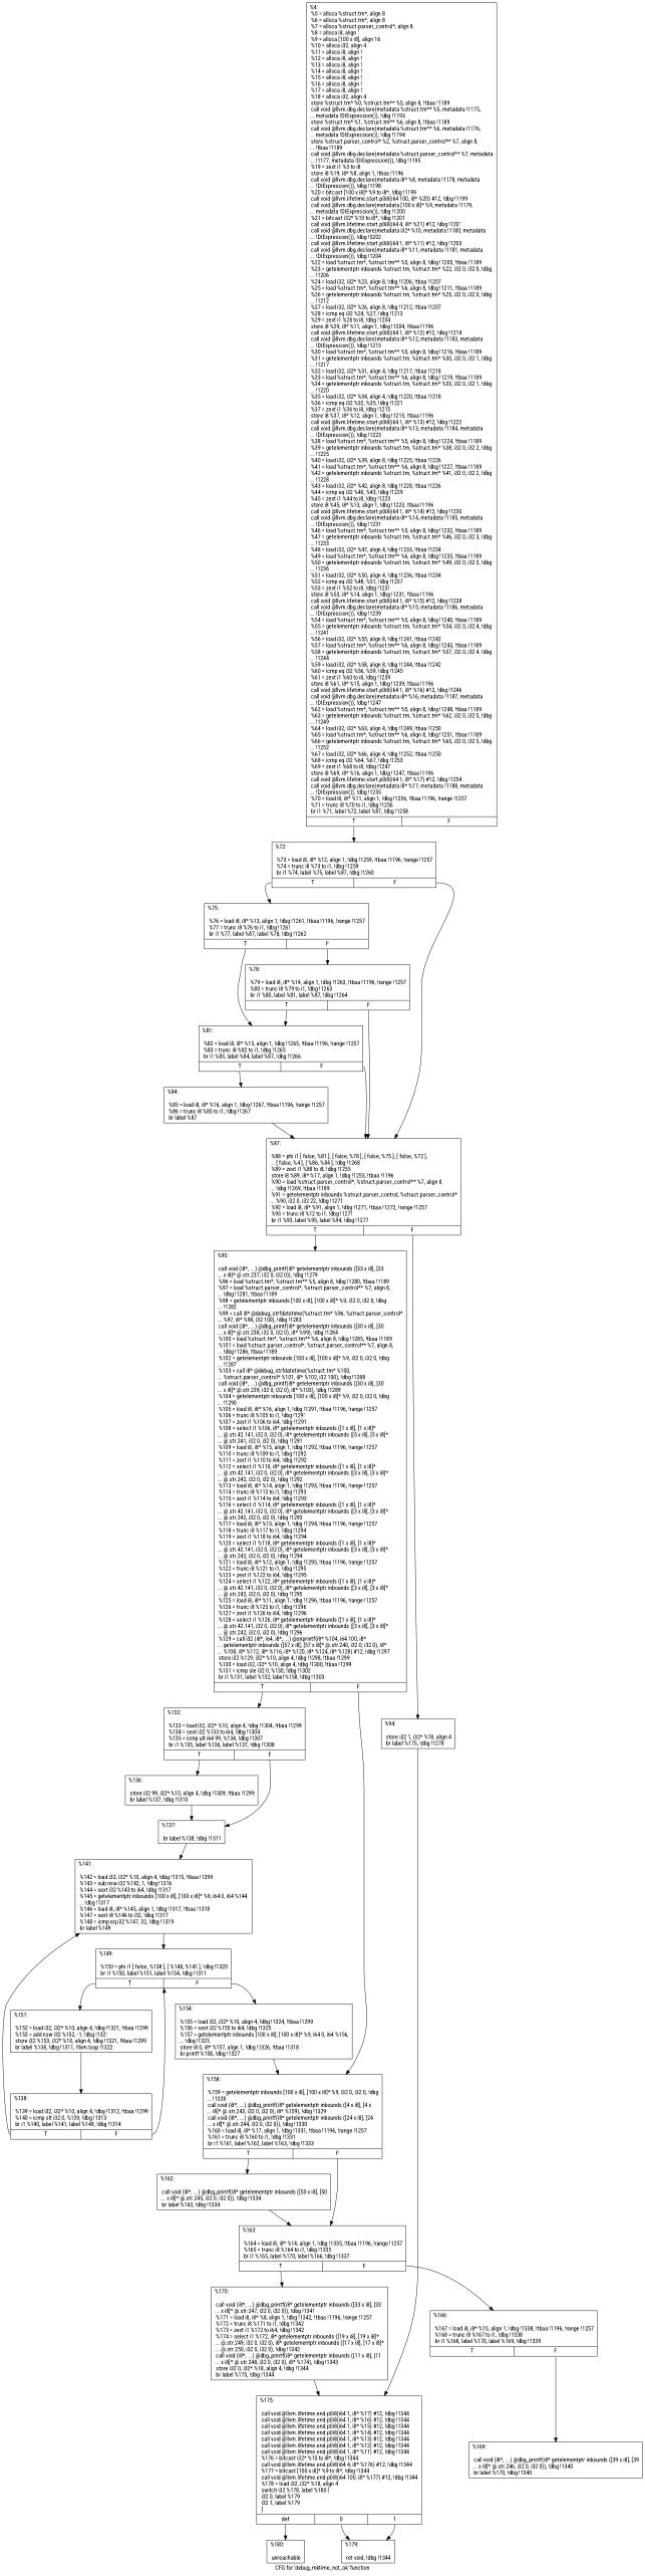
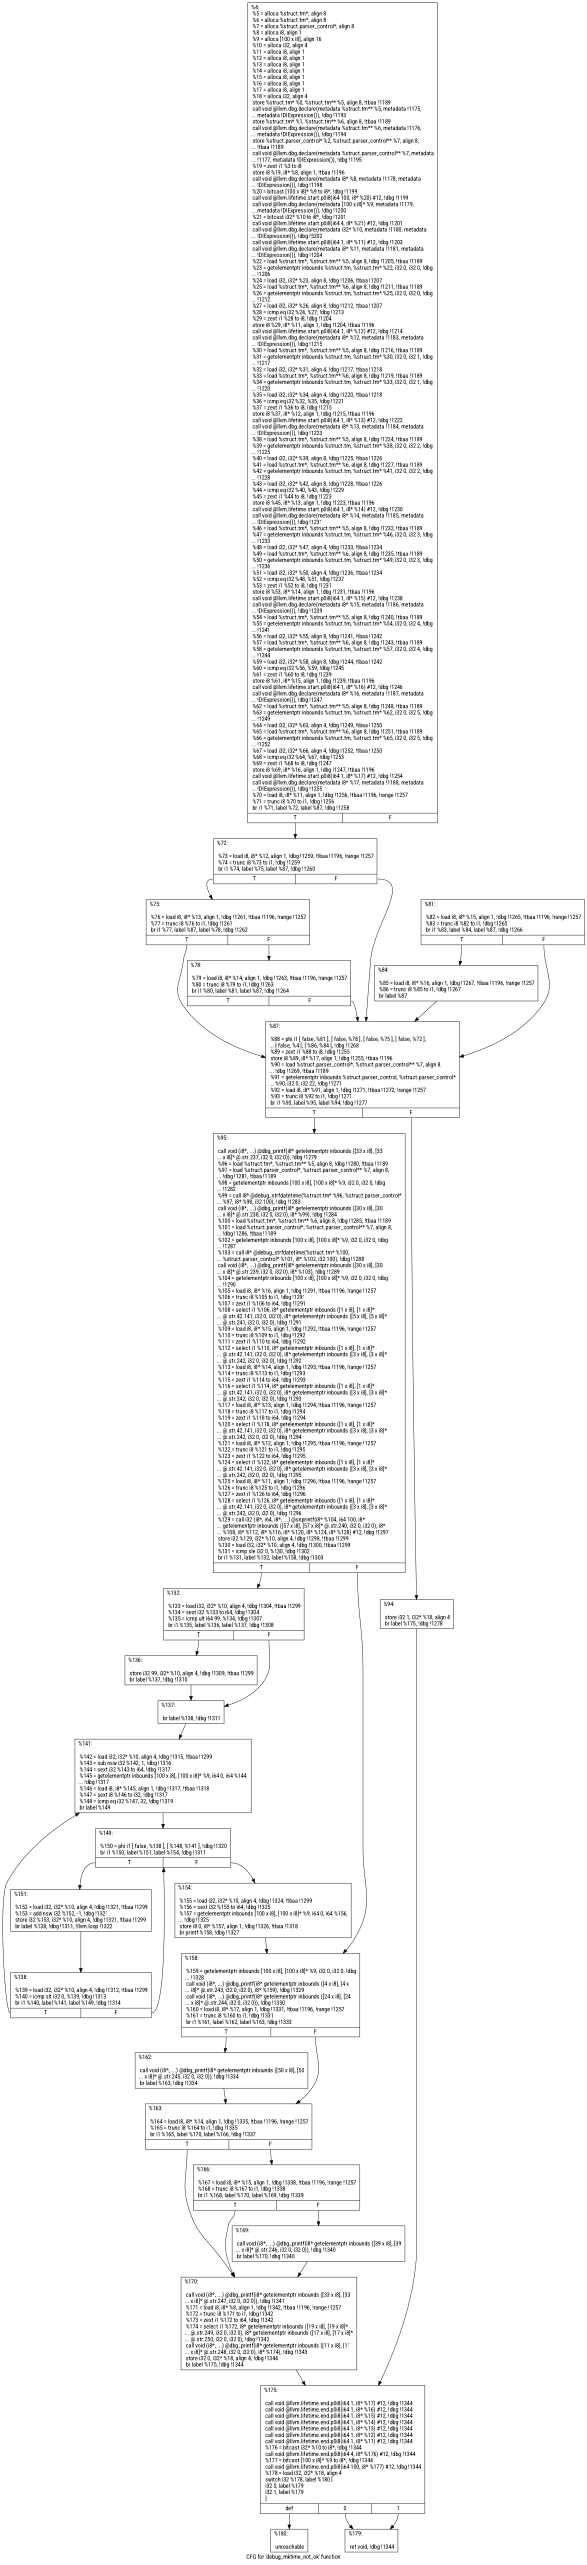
  digraph {
    fontname="Roboto Condensed"
    label="CFG for 'debug_mktime_not_ok' function"
    node [fontname="Roboto Condensed" shape=record]
    edge [fontname="Roboto Condensed" tailport=s0]
    n1 [label="{%4:\l  %5 = alloca %struct.tm*, align 8\l  %6 = alloca %struct.tm*, align 8\l  %7 = alloca %struct.parser_control*, align 8\l  %8 = alloca i8, align 1\l  %9 = alloca [100 x i8], align 16\l  %10 = alloca i32, align 4\l  %11 = alloca i8, align 1\l  %12 = alloca i8, align 1\l  %13 = alloca i8, align 1\l  %14 = alloca i8, align 1\l  %15 = alloca i8, align 1\l  %16 = alloca i8, align 1\l  %17 = alloca i8, align 1\l  %18 = alloca i32, align 4\l  store %struct.tm* %0, %struct.tm** %5, align 8, !tbaa !1189\l  call void @llvm.dbg.declare(metadata %struct.tm** %5, metadata !1175,\l... metadata !DIExpression()), !dbg !1193\l  store %struct.tm* %1, %struct.tm** %6, align 8, !tbaa !1189\l  call void @llvm.dbg.declare(metadata %struct.tm** %6, metadata !1176,\l... metadata !DIExpression()), !dbg !1194\l  store %struct.parser_control* %2, %struct.parser_control** %7, align 8,\l... !tbaa !1189\l  call void @llvm.dbg.declare(metadata %struct.parser_control** %7, metadata\l... !1177, metadata !DIExpression()), !dbg !1195\l  %19 = zext i1 %3 to i8\l  store i8 %19, i8* %8, align 1, !tbaa !1196\l  call void @llvm.dbg.declare(metadata i8* %8, metadata !1178, metadata\l... !DIExpression()), !dbg !1198\l  %20 = bitcast [100 x i8]* %9 to i8*, !dbg !1199\l  call void @llvm.lifetime.start.p0i8(i64 100, i8* %20) #12, !dbg !1199\l  call void @llvm.dbg.declare(metadata [100 x i8]* %9, metadata !1179,\l... metadata !DIExpression()), !dbg !1200\l  %21 = bitcast i32* %10 to i8*, !dbg !1201\l  call void @llvm.lifetime.start.p0i8(i64 4, i8* %21) #12, !dbg !1201\l  call void @llvm.dbg.declare(metadata i32* %10, metadata !1180, metadata\l... !DIExpression()), !dbg !5202\l  call void @llvm.lifetime.start.p0i8(i64 1, i8* %11) #12, !dbg !1203\l  call void @llvm.dbg.declare(metadata i8* %11, metadata !1181, metadata\l... !DIExpression()), !dbg !1204\l  %22 = load %struct.tm*, %struct.tm** %5, align 8, !dbg !1205, !tbaa !1189\l  %23 = getelementptr inbounds %struct.tm, %struct.tm* %22, i32 0, i32 0, !dbg\l... !1206\l  %24 = load i32, i32* %23, align 8, !dbg !1206, !tbaa !1207\l  %25 = load %struct.tm*, %struct.tm** %6, align 8, !dbg !1211, !tbaa !1189\l  %26 = getelementptr inbounds %struct.tm, %struct.tm* %25, i32 0, i32 0, !dbg\l... !1212\l  %27 = load i32, i32* %26, align 8, !dbg !1212, !tbaa !1207\l  %28 = icmp eq i32 %24, %27, !dbg !1213\l  %29 = zext i1 %28 to i8, !dbg !1204\l  store i8 %29, i8* %11, align 1, !dbg !1204, !tbaa !1196\l  call void @llvm.lifetime.start.p0i8(i64 1, i8* %12) #12, !dbg !1214\l  call void @llvm.dbg.declare(metadata i8* %12, metadata !1183, metadata\l... !DIExpression()), !dbg !1215\l  %30 = load %struct.tm*, %struct.tm** %5, align 8, !dbg !1216, !tbaa !1189\l  %31 = getelementptr inbounds %struct.tm, %struct.tm* %30, i32 0, i32 1, !dbg\l... !1217\l  %32 = load i32, i32* %31, align 4, !dbg !1217, !tbaa !1218\l  %33 = load %struct.tm*, %struct.tm** %6, align 8, !dbg !1219, !tbaa !1189\l  %34 = getelementptr inbounds %struct.tm, %struct.tm* %33, i32 0, i32 1, !dbg\l... !1220\l  %35 = load i32, i32* %34, align 4, !dbg !1220, !tbaa !1218\l  %36 = icmp eq i32 %32, %35, !dbg !1221\l  %37 = zext i1 %36 to i8, !dbg !1215\l  store i8 %37, i8* %12, align 1, !dbg !1215, !tbaa !1196\l  call void @llvm.lifetime.start.p0i8(i64 1, i8* %13) #12, !dbg !1222\l  call void @llvm.dbg.declare(metadata i8* %13, metadata !1184, metadata\l... !DIExpression()), !dbg !1223\l  %38 = load %struct.tm*, %struct.tm** %5, align 8, !dbg !1224, !tbaa !1189\l  %39 = getelementptr inbounds %struct.tm, %struct.tm* %38, i32 0, i32 2, !dbg\l... !1225\l  %40 = load i32, i32* %39, align 8, !dbg !1225, !tbaa !1226\l  %41 = load %struct.tm*, %struct.tm** %6, align 8, !dbg !1227, !tbaa !1189\l  %42 = getelementptr inbounds %struct.tm, %struct.tm* %41, i32 0, i32 2, !dbg\l... !1228\l  %43 = load i32, i32* %42, align 8, !dbg !1228, !tbaa !1226\l  %44 = icmp eq i32 %40, %43, !dbg !1229\l  %45 = zext i1 %44 to i8, !dbg !1223\l  store i8 %45, i8* %13, align 1, !dbg !1223, !tbaa !1196\l  call void @llvm.lifetime.start.p0i8(i64 1, i8* %14) #12, !dbg !1230\l  call void @llvm.dbg.declare(metadata i8* %14, metadata !1185, metadata\l... !DIExpression()), !dbg !1231\l  %46 = load %struct.tm*, %struct.tm** %5, align 8, !dbg !1232, !tbaa !1189\l  %47 = getelementptr inbounds %struct.tm, %struct.tm* %46, i32 0, i32 3, !dbg\l... !1233\l  %48 = load i32, i32* %47, align 4, !dbg !1233, !tbaa !1234\l  %49 = load %struct.tm*, %struct.tm** %6, align 8, !dbg !1235, !tbaa !1189\l  %50 = getelementptr inbounds %struct.tm, %struct.tm* %49, i32 0, i32 3, !dbg\l... !1236\l  %51 = load i32, i32* %50, align 4, !dbg !1236, !tbaa !1234\l  %52 = icmp eq i32 %48, %51, !dbg !1237\l  %53 = zext i1 %52 to i8, !dbg !1231\l  store i8 %53, i8* %14, align 1, !dbg !1231, !tbaa !1196\l  call void @llvm.lifetime.start.p0i8(i64 1, i8* %15) #12, !dbg !1238\l  call void @llvm.dbg.declare(metadata i8* %15, metadata !1186, metadata\l... !DIExpression()), !dbg !1239\l  %54 = load %struct.tm*, %struct.tm** %5, align 8, !dbg !1240, !tbaa !1189\l  %55 = getelementptr inbounds %struct.tm, %struct.tm* %54, i32 0, i32 4, !dbg\l... !1241\l  %56 = load i32, i32* %55, align 8, !dbg !1241, !tbaa !1242\l  %57 = load %struct.tm*, %struct.tm** %6, align 8, !dbg !1243, !tbaa !1189\l  %58 = getelementptr inbounds %struct.tm, %struct.tm* %57, i32 0, i32 4, !dbg\l... !1244\l  %59 = load i32, i32* %58, align 8, !dbg !1244, !tbaa !1242\l  %60 = icmp eq i32 %56, %59, !dbg !1245\l  %61 = zext i1 %60 to i8, !dbg !1239\l  store i8 %61, i8* %15, align 1, !dbg !1239, !tbaa !1196\l  call void @llvm.lifetime.start.p0i8(i64 1, i8* %16) #12, !dbg !1246\l  call void @llvm.dbg.declare(metadata i8* %16, metadata !1187, metadata\l... !DIExpression()), !dbg !1247\l  %62 = load %struct.tm*, %struct.tm** %5, align 8, !dbg !1248, !tbaa !1189\l  %63 = getelementptr inbounds %struct.tm, %struct.tm* %62, i32 0, i32 5, !dbg\l... !1249\l  %64 = load i32, i32* %63, align 4, !dbg !1249, !tbaa !1250\l  %65 = load %struct.tm*, %struct.tm** %6, align 8, !dbg !1251, !tbaa !1189\l  %66 = getelementptr inbounds %struct.tm, %struct.tm* %65, i32 0, i32 5, !dbg\l... !1252\l  %67 = load i32, i32* %66, align 4, !dbg !1252, !tbaa !1250\l  %68 = icmp eq i32 %64, %67, !dbg !1253\l  %69 = zext i1 %68 to i8, !dbg !1247\l  store i8 %69, i8* %16, align 1, !dbg !1247, !tbaa !1196\l  call void @llvm.lifetime.start.p0i8(i64 1, i8* %17) #12, !dbg !1254\l  call void @llvm.dbg.declare(metadata i8* %17, metadata !1188, metadata\l... !DIExpression()), !dbg !1255\l  %70 = load i8, i8* %11, align 1, !dbg !1256, !tbaa !1196, !range !1257\l  %71 = trunc i8 %70 to i1, !dbg !1256\l  br i1 %71, label %72, label %87, !dbg !1258\l|{<s0>T|<s1>F}}"]
    n2 [label="{%72:\l\l  %73 = load i8, i8* %12, align 1, !dbg !1259, !tbaa !1196, !range !1257\l  %74 = trunc i8 %73 to i1, !dbg !1259\l  br i1 %74, label %75, label %87, !dbg !1260\l|{<s0>T|<s1>F}}"]
-   n3 [label="{%87:\l\l  %88 = phi i1 [ false, %81 ], [ false, %78 ], [ false, %75 ], [ false, %72 ],\l... [ false, %4 ], [ %86, %84 ], !dbg !1268\l  %89 = zext i1 %88 to i8, !dbg !1255\l  store i8 %89, i8* %17, align 1, !dbg !1255, !tbaa !1196\l  %90 = load %struct.parser_control*, %struct.parser_control** %7, align 8,\l... !dbg !1269, !tbaa !1189\l  %91 = getelementptr inbounds %struct.parser_control, %struct.parser_control*\l... %90, i32 0, i32 22, !dbg !1271\l  %92 = load i8, i8* %91, align 1, !dbg !1271, !tbaa !1272, !range !1257\l  %93 = trunc i8 %12 to i1, !dbg !1271\l  br i1 %93, label %95, label %94, !dbg !1277\l|{<s0>T|<s1>F}}"]
+   n3 [label="{%87:\l\l  %88 = phi i1 [ false, %81 ], [ false, %78 ], [ false, %75 ], [ false, %72 ],\l... [ false, %4 ], [ %86, %84 ], !dbg !1268\l  %89 = zext i1 %88 to i8, !dbg !1255\l  store i8 %89, i8* %17, align 1, !dbg !1255, !tbaa !1196\l  %90 = load %struct.parser_control*, %struct.parser_control** %7, align 8,\l... !dbg !1269, !tbaa !1189\l  %91 = getelementptr inbounds %struct.parser_control, %struct.parser_control*\l... %90, i32 0, i32 22, !dbg !1271\l  %92 = load i8, i8* %91, align 1, !dbg !1271, !tbaa !1272, !range !1257\l  %93 = trunc i8 %92 to i1, !dbg !1271\l  br i1 %93, label %95, label %94, !dbg !1277\l|{<s0>T|<s1>F}}"]
    n4 [label="{%75:\l\l  %76 = load i8, i8* %13, align 1, !dbg !1261, !tbaa !1196, !range !1257\l  %77 = trunc i8 %76 to i1, !dbg !1261\l  br i1 %77, label %87, label %78, !dbg !1262\l|{<s0>T|<s1>F}}"]
    n5 [label="{%95:\l\l  call void (i8*, ...) @dbg_printf(i8* getelementptr inbounds ([33 x i8], [33\l... x i8]* @.str.237, i32 0, i32 0)), !dbg !1279\l  %96 = load %struct.tm*, %struct.tm** %5, align 8, !dbg !1280, !tbaa !1189\l  %97 = load %struct.parser_control*, %struct.parser_control** %7, align 8,\l... !dbg !1281, !tbaa !1189\l  %98 = getelementptr inbounds [100 x i8], [100 x i8]* %9, i32 0, i32 0, !dbg\l... !1282\l  %99 = call i8* @debug_strfdatetime(%struct.tm* %96, %struct.parser_control*\l... %97, i8* %98, i32 100), !dbg !1283\l  call void (i8*, ...) @dbg_printf(i8* getelementptr inbounds ([30 x i8], [30\l... x i8]* @.str.238, i32 0, i32 0), i8* %99), !dbg !1284\l  %100 = load %struct.tm*, %struct.tm** %6, align 8, !dbg !1285, !tbaa !1189\l  %101 = load %struct.parser_control*, %struct.parser_control** %7, align 8,\l... !dbg !1286, !tbaa !1189\l  %102 = getelementptr inbounds [100 x i8], [100 x i8]* %9, i32 0, i32 0, !dbg\l... !1287\l  %103 = call i8* @debug_strfdatetime(%struct.tm* %100,\l... %struct.parser_control* %101, i8* %102, i32 100), !dbg !1288\l  call void (i8*, ...) @dbg_printf(i8* getelementptr inbounds ([30 x i8], [30\l... x i8]* @.str.239, i32 0, i32 0), i8* %103), !dbg !1289\l  %104 = getelementptr inbounds [100 x i8], [100 x i8]* %9, i32 0, i32 0, !dbg\l... !1290\l  %105 = load i8, i8* %16, align 1, !dbg !1291, !tbaa !1196, !range !1257\l  %106 = trunc i8 %105 to i1, !dbg !1291\l  %107 = zext i1 %106 to i64, !dbg !1291\l  %108 = select i1 %106, i8* getelementptr inbounds ([1 x i8], [1 x i8]*\l... @.str.42.141, i32 0, i32 0), i8* getelementptr inbounds ([5 x i8], [5 x i8]*\l... @.str.241, i32 0, i32 0), !dbg !1291\l  %109 = load i8, i8* %15, align 1, !dbg !1292, !tbaa !1196, !range !1257\l  %110 = trunc i8 %109 to i1, !dbg !1292\l  %111 = zext i1 %110 to i64, !dbg !1292\l  %112 = select i1 %110, i8* getelementptr inbounds ([1 x i8], [1 x i8]*\l... @.str.42.141, i32 0, i32 0), i8* getelementptr inbounds ([3 x i8], [3 x i8]*\l... @.str.242, i32 0, i32 0), !dbg !1292\l  %113 = load i8, i8* %14, align 1, !dbg !1293, !tbaa !1196, !range !1257\l  %114 = trunc i8 %113 to i1, !dbg !1293\l  %115 = zext i1 %114 to i64, !dbg !1293\l  %116 = select i1 %114, i8* getelementptr inbounds ([1 x i8], [1 x i8]*\l... @.str.42.141, i32 0, i32 0), i8* getelementptr inbounds ([3 x i8], [3 x i8]*\l... @.str.242, i32 0, i32 0), !dbg !1293\l  %117 = load i8, i8* %13, align 1, !dbg !1294, !tbaa !1196, !range !1257\l  %118 = trunc i8 %117 to i1, !dbg !1294\l  %119 = zext i1 %118 to i64, !dbg !1294\l  %120 = select i1 %118, i8* getelementptr inbounds ([1 x i8], [1 x i8]*\l... @.str.42.141, i32 0, i32 0), i8* getelementptr inbounds ([3 x i8], [3 x i8]*\l... @.str.242, i32 0, i32 0), !dbg !1294\l  %121 = load i8, i8* %12, align 1, !dbg !1295, !tbaa !1196, !range !1257\l  %122 = trunc i8 %121 to i1, !dbg !1295\l  %123 = zext i1 %122 to i64, !dbg !1295\l  %124 = select i1 %122, i8* getelementptr inbounds ([1 x i8], [1 x i8]*\l... @.str.42.141, i32 0, i32 0), i8* getelementptr inbounds ([3 x i8], [3 x i8]*\l... @.str.242, i32 0, i32 0), !dbg !1295\l  %125 = load i8, i8* %11, align 1, !dbg !1296, !tbaa !1196, !range !1257\l  %126 = trunc i8 %125 to i1, !dbg !1296\l  %127 = zext i1 %126 to i64, !dbg !1296\l  %128 = select i1 %126, i8* getelementptr inbounds ([1 x i8], [1 x i8]*\l... @.str.42.141, i32 0, i32 0), i8* getelementptr inbounds ([3 x i8], [3 x i8]*\l... @.str.242, i32 0, i32 0), !dbg !1296\l  %129 = call i32 (i8*, i64, i8*, ...) @snprintf(i8* %104, i64 100, i8*\l... getelementptr inbounds ([57 x i8], [57 x i8]* @.str.240, i32 0, i32 0), i8*\l... %108, i8* %112, i8* %116, i8* %120, i8* %124, i8* %128) #12, !dbg !1297\l  store i32 %129, i32* %10, align 4, !dbg !1298, !tbaa !1299\l  %130 = load i32, i32* %10, align 4, !dbg !1300, !tbaa !1299\l  %131 = icmp sle i32 0, %130, !dbg !1302\l  br i1 %131, label %132, label %158, !dbg !1303\l|{<s0>T|<s1>F}}"]
    n6 [label="{%94:\l\l  store i32 1, i32* %18, align 4\l  br label %175, !dbg !1278\l}"]
    n7 [label="{%78:\l\l  %79 = load i8, i8* %14, align 1, !dbg !1263, !tbaa !1196, !range !1257\l  %80 = trunc i8 %79 to i1, !dbg !1263\l  br i1 %80, label %81, label %87, !dbg !1264\l|{<s0>T|<s1>F}}"]
    n8 [label="{%132:\l\l  %133 = load i32, i32* %10, align 4, !dbg !1304, !tbaa !1299\l  %134 = sext i32 %133 to i64, !dbg !1304\l  %135 = icmp ult i64 99, %134, !dbg !1307\l  br i1 %135, label %136, label %137, !dbg !1308\l|{<s0>T|<s1>F}}"]
    n9 [label="{%158:\l\l  %159 = getelementptr inbounds [100 x i8], [100 x i8]* %9, i32 0, i32 0, !dbg\l... !1328\l  call void (i8*, ...) @dbg_printf(i8* getelementptr inbounds ([4 x i8], [4 x\l... i8]* @.str.243, i32 0, i32 0), i8* %159), !dbg !1329\l  call void (i8*, ...) @dbg_printf(i8* getelementptr inbounds ([24 x i8], [24\l... x i8]* @.str.244, i32 0, i32 0)), !dbg !1330\l  %160 = load i8, i8* %17, align 1, !dbg !1331, !tbaa !1196, !range !1257\l  %161 = trunc i8 %160 to i1, !dbg !1331\l  br i1 %161, label %162, label %163, !dbg !1333\l|{<s0>T|<s1>F}}"]
    n10 [label="{%175:\l\l  call void @llvm.lifetime.end.p0i8(i64 1, i8* %17) #12, !dbg !1344\l  call void @llvm.lifetime.end.p0i8(i64 1, i8* %16) #12, !dbg !1344\l  call void @llvm.lifetime.end.p0i8(i64 1, i8* %15) #12, !dbg !1344\l  call void @llvm.lifetime.end.p0i8(i64 1, i8* %14) #12, !dbg !1344\l  call void @llvm.lifetime.end.p0i8(i64 1, i8* %13) #12, !dbg !1344\l  call void @llvm.lifetime.end.p0i8(i64 1, i8* %12) #12, !dbg !1344\l  call void @llvm.lifetime.end.p0i8(i64 1, i8* %11) #12, !dbg !1344\l  %176 = bitcast i32* %10 to i8*, !dbg !1344\l  call void @llvm.lifetime.end.p0i8(i64 4, i8* %176) #12, !dbg !1344\l  %177 = bitcast [100 x i8]* %9 to i8*, !dbg !1344\l  call void @llvm.lifetime.end.p0i8(i64 100, i8* %177) #12, !dbg !1344\l  %178 = load i32, i32* %18, align 4\l  switch i32 %178, label %180 [\l    i32 0, label %179\l    i32 1, label %179\l  ]\l|{<s0>def|<s1>0|<s2>1}}"]
    n11 [label="{%81:\l\l  %82 = load i8, i8* %15, align 1, !dbg !1265, !tbaa !1196, !range !1257\l  %83 = trunc i8 %82 to i1, !dbg !1265\l  br i1 %83, label %84, label %87, !dbg !1266\l|{<s0>T|<s1>F}}"]
    n12 [label="{%84:\l\l  %85 = load i8, i8* %16, align 1, !dbg !1267, !tbaa !1196, !range !1257\l  %86 = trunc i8 %85 to i1, !dbg !1267\l  br label %87\l}"]
    n13 [label="{%136:\l\l  store i32 99, i32* %10, align 4, !dbg !1309, !tbaa !1299\l  br label %137, !dbg !1310\l}"]
    n14 [label="{%137:\l\l  br label %138, !dbg !1311\l}"]
    n15 [label="{%162:\l\l  call void (i8*, ...) @dbg_printf(i8* getelementptr inbounds ([50 x i8], [50\l... x i8]* @.str.245, i32 0, i32 0)), !dbg !1334\l  br label %163, !dbg !1334\l}"]
    n16 [label="{%163:\l\l  %164 = load i8, i8* %14, align 1, !dbg !1335, !tbaa !1196, !range !1257\l  %165 = trunc i8 %164 to i1, !dbg !1335\l  br i1 %165, label %170, label %166, !dbg !1337\l|{<s0>T|<s1>F}}"]
    n17 [label="{%180:\l\l  unreachable\l}"]
    n18 [label="{%179:\l\l  ret void, !dbg !1344\l}"]
    n19 [label="{%141:\l\l  %142 = load i32, i32* %10, align 4, !dbg !1315, !tbaa !1299\l  %143 = sub nsw i32 %142, 1, !dbg !1316\l  %144 = sext i32 %143 to i64, !dbg !1317\l  %145 = getelementptr inbounds [100 x i8], [100 x i8]* %9, i64 0, i64 %144,\l... !dbg !1317\l  %146 = load i8, i8* %145, align 1, !dbg !1317, !tbaa !1318\l  %147 = sext i8 %146 to i32, !dbg !1317\l  %148 = icmp eq i32 %147, 32, !dbg !1319\l  br label %149\l}"]
    n20 [label="{%170:\l\l  call void (i8*, ...) @dbg_printf(i8* getelementptr inbounds ([33 x i8], [33\l... x i8]* @.str.247, i32 0, i32 0)), !dbg !1341\l  %171 = load i8, i8* %8, align 1, !dbg !1342, !tbaa !1196, !range !1257\l  %172 = trunc i8 %171 to i1, !dbg !1342\l  %173 = zext i1 %172 to i64, !dbg !1342\l  %174 = select i1 %172, i8* getelementptr inbounds ([19 x i8], [19 x i8]*\l... @.str.249, i32 0, i32 0), i8* getelementptr inbounds ([17 x i8], [17 x i8]*\l... @.str.250, i32 0, i32 0), !dbg !1342\l  call void (i8*, ...) @dbg_printf(i8* getelementptr inbounds ([11 x i8], [11\l... x i8]* @.str.248, i32 0, i32 0), i8* %174), !dbg !1343\l  store i32 0, i32* %18, align 4, !dbg !1344\l  br label %175, !dbg !1344\l}"]
    n21 [label="{%166:\l\l  %167 = load i8, i8* %15, align 1, !dbg !1338, !tbaa !1196, !range !1257\l  %168 = trunc i8 %167 to i1, !dbg !1338\l  br i1 %168, label %170, label %169, !dbg !1339\l|{<s0>T|<s1>F}}"]
    n22 [label="{%138:\l\l  %139 = load i32, i32* %10, align 4, !dbg !1312, !tbaa !1299\l  %140 = icmp slt i32 0, %139, !dbg !1313\l  br i1 %140, label %141, label %149, !dbg !1314\l|{<s0>T|<s1>F}}"]
    n23 [label="{%149:\l\l  %150 = phi i1 [ false, %138 ], [ %148, %141 ], !dbg !1320\l  br i1 %150, label %151, label %154, !dbg !1311\l|{<s0>T|<s1>F}}"]
    n24 [label="{%151:\l\l  %152 = load i32, i32* %10, align 4, !dbg !1321, !tbaa !1299\l  %153 = add nsw i32 %152, -1, !dbg !1321\l  store i32 %153, i32* %10, align 4, !dbg !1321, !tbaa !1299\l  br label %138, !dbg !1311, !llvm.loop !1322\l}"]
    n25 [label="{%154:\l\l  %155 = load i32, i32* %10, align 4, !dbg !1324, !tbaa !1299\l  %156 = sext i32 %155 to i64, !dbg !1325\l  %157 = getelementptr inbounds [100 x i8], [100 x i8]* %9, i64 0, i64 %156,\l... !dbg !1325\l  store i8 0, i8* %157, align 1, !dbg !1326, !tbaa !1318\l  br printf %158, !dbg !1327\l}"]
    n26 [label="{%169:\l\l  call void (i8*, ...) @dbg_printf(i8* getelementptr inbounds ([39 x i8], [39\l... x i8]* @.str.246, i32 0, i32 0)), !dbg !1340\l  br label %170, !dbg !1340\l}"]
    n1 -> n2
    n2 -> n3 [tailport=s1]
    n2 -> n4
    n3 -> n5
    n3 -> n6 [tailport=s1]
-   n4 -> n11
+   n4 -> n3
    n4 -> n7 [tailport=s1]
    n5 -> n8
    n5 -> n9 [tailport=s1]
    n6 -> n10
    n7 -> n3 [tailport=s1]
-   n7 -> n11
    n8 -> n13
    n8 -> n14 [tailport=s1]
    n9 -> n15
    n9 -> n16 [tailport=s1]
    n10 -> n17
    n10 -> n18 [tailport=s1]
    n10 -> n18 [tailport=s2]
    n11 -> n3 [tailport=s1]
    n11 -> n12
    n12 -> n3
    n13 -> n14
    n14 -> n19
    n15 -> n16
    n16 -> n20
    n16 -> n21 [tailport=s1]
    n19 -> n23
    n20 -> n10
+   n21 -> n20
    n21 -> n26 [tailport=s1]
    n22 -> n19
    n22 -> n23 [tailport=s1]
    n23 -> n24
    n23 -> n25 [tailport=s1]
    n24 -> n22
    n25 -> n9
+   n26 -> n20
  }
